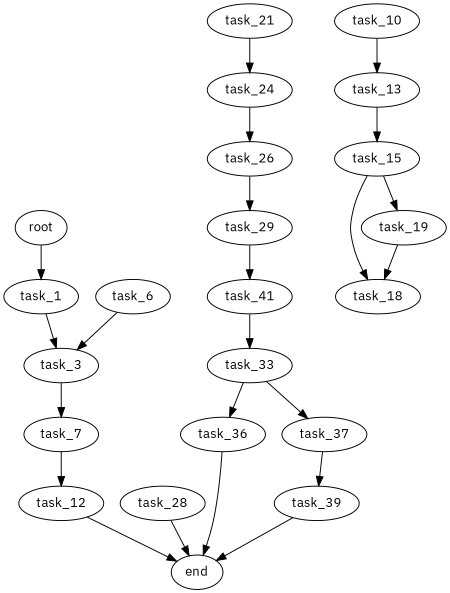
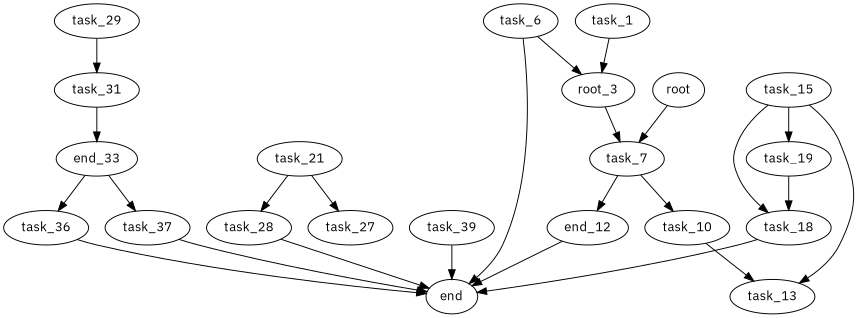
  digraph {
    fontname="IBM Plex Sans"
    node [fontname="IBM Plex Sans"]
    edge [fontname="IBM Plex Sans"]
    root
    task_1
-   task_3
+   task_3 [label=root_3]
    task_7
    task_6
    end
    task_10
-   task_12
+   task_12 [label=end_12]
    task_13
    task_15
    task_18
    task_19
    task_21
-   task_24
+   task_24 [label=task_27]
    task_28
-   task_26
    task_29
-   task_31 [label=task_41]
-   task_33
+   task_31
+   task_33 [label=end_33]
    task_36
    task_37
    task_39
-   root -> task_1
+   root -> task_7
    task_1 -> task_3
    task_3 -> task_7
+   task_7 -> task_10
    task_7 -> task_12
    task_6 -> task_3
+   task_6 -> end
    task_10 -> task_13
    task_12 -> end
-   task_13 -> task_15
+   task_15 -> task_13
    task_15 -> task_18
    task_15 -> task_19
+   task_18 -> end
    task_19 -> task_18
    task_21 -> task_24
-   task_24 -> task_26
+   task_21 -> task_28
    task_28 -> end
-   task_26 -> task_29
    task_29 -> task_31
    task_31 -> task_33
    task_33 -> task_36
    task_33 -> task_37
    task_36 -> end
-   task_37 -> task_39
+   task_37 -> end
    task_39 -> end
  }
